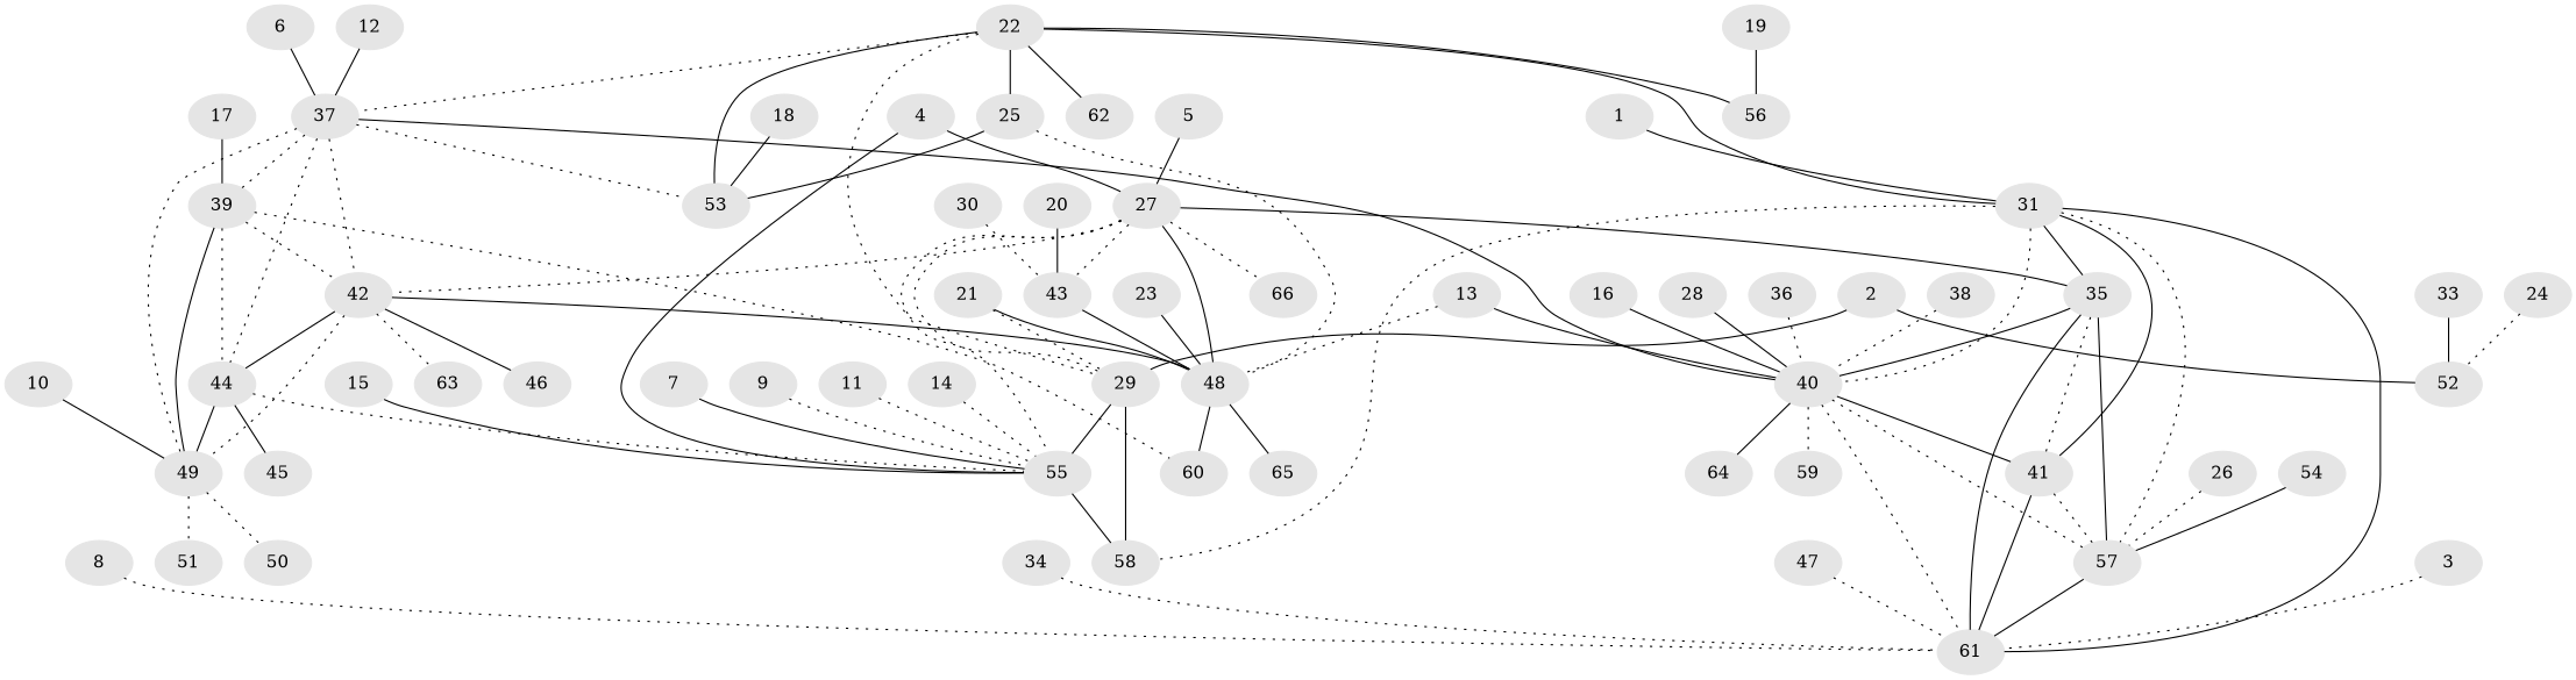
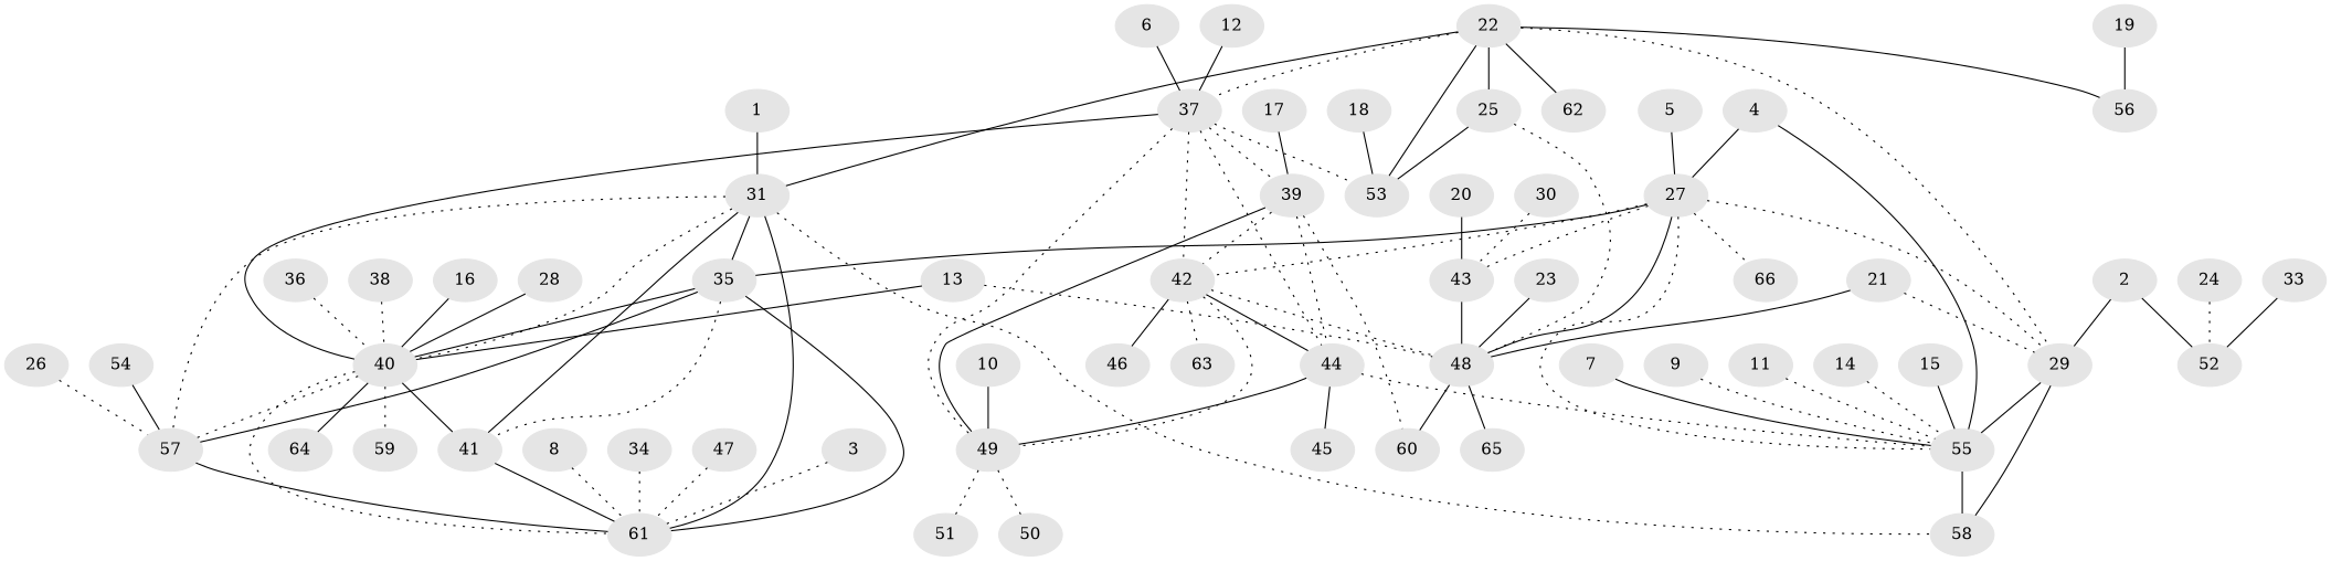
  graph {
    node [color=gray90 style=filled]
    edge [style=solid weight=1.0]
    1
    31
    61
    40
    57
    35
    58
    41
    2
    29
    52
    55
    3
    4
    27
    48
    43
    42
    66
    5
    6
    37
    49
    39
    53
    44
    7
    8
    9
    10
    50
    51
    11
    12
    13
    59
    64
    60
    65
    14
    15
    16
    17
    18
    19
    56
    20
    21
    22
    25
    62
    23
    24
    26
    46
    63
    28
    30
    33
    34
    36
    45
    38
    47
    54
    1 -- 31
    31 -- 61
    31 -- 40 [style=dotted]
    31 -- 57 [style=dotted]
    31 -- 35
    31 -- 58 [style=dotted weight=2.0]
    31 -- 41
    40 -- 61 [style=dotted]
    40 -- 57 [style=dotted]
    40 -- 41
    40 -- 59 [style=dotted]
    40 -- 64
    57 -- 61
    35 -- 61
    35 -- 40
    35 -- 57
    35 -- 41 [style=dotted]
    41 -- 61
-   41 -- 57 [style=dotted]
    2 -- 29
    2 -- 52
    29 -- 58 [weight=2.0]
    29 -- 55 [weight=6.0]
    55 -- 58 [weight=3.0]
    3 -- 61 [style=dotted]
    4 -- 55
    4 -- 27 [weight=2.0]
    27 -- 35
    27 -- 29 [style=dotted]
    27 -- 55 [style=dotted]
    27 -- 48 [weight=3.0]
    27 -- 43 [style=dotted weight=3.0]
    27 -- 42 [style=dotted]
    27 -- 66 [style=dotted]
    48 -- 60
    48 -- 65
    43 -- 48
-   42 -- 48
+   42 -- 48 [style=dotted]
    42 -- 49 [style=dotted]
    42 -- 44 [weight=2.0]
    42 -- 46
    42 -- 63 [style=dotted]
    5 -- 27
    6 -- 37
    37 -- 40
    37 -- 42 [style=dotted]
    37 -- 49 [style=dotted]
    37 -- 39 [style=dotted]
    37 -- 53 [style=dotted]
    37 -- 44 [style=dotted weight=2.0]
    49 -- 50 [style=dotted]
    49 -- 51 [style=dotted]
    39 -- 42 [style=dotted]
    39 -- 49
    39 -- 44 [style=dotted weight=2.0]
    39 -- 60 [style=dotted]
    44 -- 55 [style=dotted]
    44 -- 49 [weight=2.0]
    44 -- 45
    7 -- 55
    8 -- 61 [style=dotted]
    9 -- 55 [style=dotted]
    10 -- 49
    11 -- 55 [style=dotted]
    12 -- 37
    13 -- 40
    13 -- 48 [style=dotted]
    14 -- 55 [style=dotted]
    15 -- 55
    16 -- 40
    17 -- 39
    18 -- 53
    19 -- 56
    20 -- 43
    21 -- 29 [style=dotted]
    21 -- 48
    22 -- 31
    22 -- 29 [style=dotted]
    22 -- 37 [style=dotted]
    22 -- 53 [weight=4.0]
    22 -- 56
    22 -- 25 [weight=4.0]
    22 -- 62
    25 -- 48 [style=dotted]
    25 -- 53
    23 -- 48
    24 -- 52 [style=dotted]
    26 -- 57 [style=dotted]
    28 -- 40
    30 -- 43 [style=dotted]
    33 -- 52
    34 -- 61 [style=dotted]
    36 -- 40 [style=dotted]
    38 -- 40 [style=dotted]
    47 -- 61 [style=dotted]
    54 -- 57
  }
